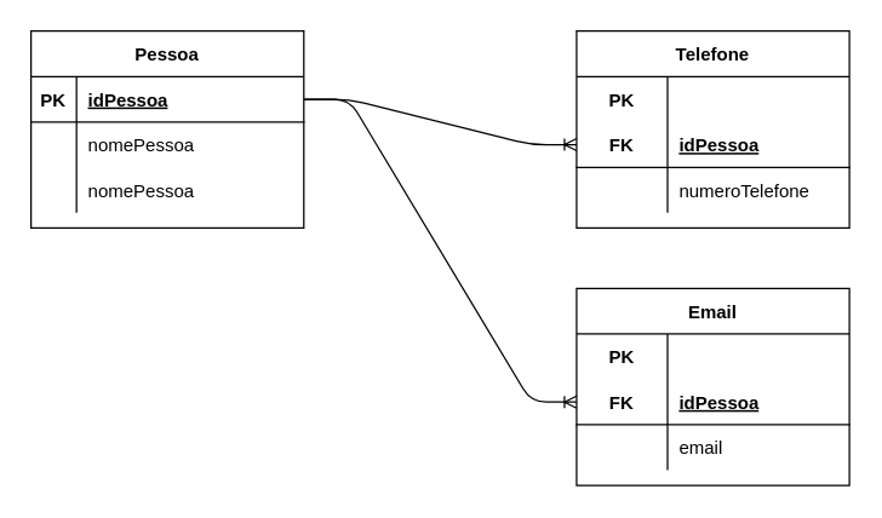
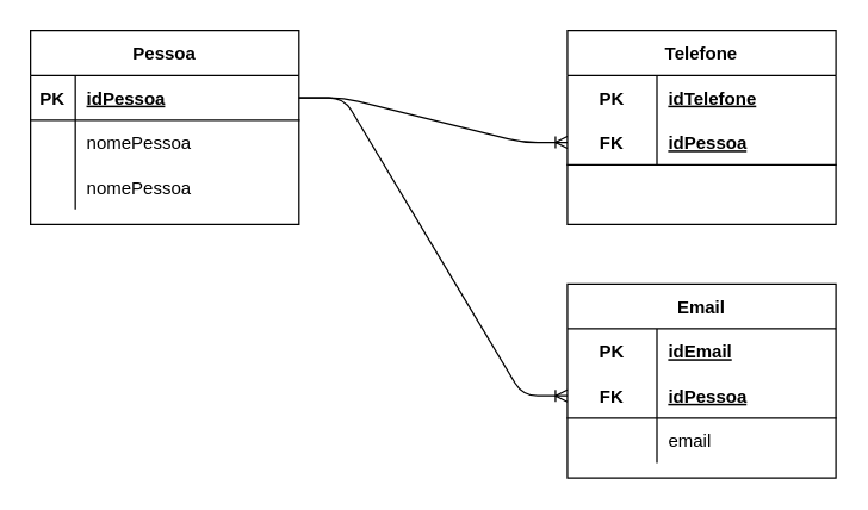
  <mxCell id="0" />
  <mxCell id="1" parent="0" />
  <mxCell id="2" value="Pessoa" style="shape=table;startSize=30;container=1;collapsible=1;childLayout=tableLayout;fixedRows=1;rowLines=0;fontStyle=1;align=center;resizeLast=1;" vertex="1" parent="1"><mxGeometry x="20" y="20" width="180" height="130" as="geometry" /></mxCell>
  <mxCell id="3" value="" style="shape=partialRectangle;collapsible=0;dropTarget=0;pointerEvents=0;fillColor=none;top=0;left=0;bottom=1;right=0;points=[[0,0.5],[1,0.5]];portConstraint=eastwest;" vertex="1" parent="2"><mxGeometry y="30" width="180" height="30" as="geometry" /></mxCell>
  <mxCell id="4" value="PK" style="shape=partialRectangle;connectable=0;fillColor=none;top=0;left=0;bottom=0;right=0;fontStyle=1;overflow=hidden;" vertex="1" parent="3"><mxGeometry width="30" height="30" as="geometry" /></mxCell>
  <mxCell id="5" value="idPessoa" style="shape=partialRectangle;connectable=0;fillColor=none;top=0;left=0;bottom=0;right=0;align=left;spacingLeft=6;fontStyle=5;overflow=hidden;" vertex="1" parent="3"><mxGeometry x="30" width="150" height="30" as="geometry" /></mxCell>
  <mxCell id="6" value="" style="shape=partialRectangle;collapsible=0;dropTarget=0;pointerEvents=0;fillColor=none;top=0;left=0;bottom=0;right=0;points=[[0,0.5],[1,0.5]];portConstraint=eastwest;" vertex="1" parent="2"><mxGeometry y="60" width="180" height="30" as="geometry" /></mxCell>
  <mxCell id="7" value="" style="shape=partialRectangle;connectable=0;fillColor=none;top=0;left=0;bottom=0;right=0;editable=1;overflow=hidden;" vertex="1" parent="6"><mxGeometry width="30" height="30" as="geometry" /></mxCell>
  <mxCell id="8" value="nomePessoa" style="shape=partialRectangle;connectable=0;fillColor=none;top=0;left=0;bottom=0;right=0;align=left;spacingLeft=6;overflow=hidden;" vertex="1" parent="6"><mxGeometry x="30" width="150" height="30" as="geometry" /></mxCell>
  <mxCell id="9" value="" style="shape=partialRectangle;collapsible=0;dropTarget=0;pointerEvents=0;fillColor=none;top=0;left=0;bottom=0;right=0;points=[[0,0.5],[1,0.5]];portConstraint=eastwest;" vertex="1" parent="2"><mxGeometry y="90" width="180" height="30" as="geometry" /></mxCell>
  <mxCell id="10" value="" style="shape=partialRectangle;connectable=0;fillColor=none;top=0;left=0;bottom=0;right=0;editable=1;overflow=hidden;" vertex="1" parent="9"><mxGeometry width="30" height="30" as="geometry" /></mxCell>
  <mxCell id="11" value="nomePessoa" style="shape=partialRectangle;connectable=0;fillColor=none;top=0;left=0;bottom=0;right=0;align=left;spacingLeft=6;overflow=hidden;" vertex="1" parent="9"><mxGeometry x="30" width="150" height="30" as="geometry" /></mxCell>
  <mxCell id="12" value="Email" style="shape=table;startSize=30;container=1;collapsible=1;childLayout=tableLayout;fixedRows=1;rowLines=0;fontStyle=1;align=center;resizeLast=1;" vertex="1" parent="1"><mxGeometry x="380" y="190" width="180" height="130" as="geometry" /></mxCell>
  <mxCell id="13" value="" style="shape=partialRectangle;collapsible=0;dropTarget=0;pointerEvents=0;fillColor=none;top=0;left=0;bottom=0;right=0;points=[[0,0.5],[1,0.5]];portConstraint=eastwest;" vertex="1" parent="12"><mxGeometry y="30" width="180" height="30" as="geometry" /></mxCell>
  <mxCell id="14" value="PK" style="shape=partialRectangle;connectable=0;fillColor=none;top=0;left=0;bottom=0;right=0;fontStyle=1;overflow=hidden;" vertex="1" parent="13"><mxGeometry width="60" height="30" as="geometry" /></mxCell>
+ <mxCell id="15" value="idEmail" style="shape=partialRectangle;connectable=0;fillColor=none;top=0;left=0;bottom=0;right=0;align=left;spacingLeft=6;fontStyle=5;overflow=hidden;" vertex="1" parent="13"><mxGeometry x="60" width="120" height="30" as="geometry" /></mxCell>
  <mxCell id="16" value="" style="shape=partialRectangle;collapsible=0;dropTarget=0;pointerEvents=0;fillColor=none;top=0;left=0;bottom=1;right=0;points=[[0,0.5],[1,0.5]];portConstraint=eastwest;" vertex="1" parent="12"><mxGeometry y="60" width="180" height="30" as="geometry" /></mxCell>
  <mxCell id="17" value="FK" style="shape=partialRectangle;connectable=0;fillColor=none;top=0;left=0;bottom=0;right=0;fontStyle=1;overflow=hidden;" vertex="1" parent="16"><mxGeometry width="60" height="30" as="geometry" /></mxCell>
  <mxCell id="18" value="idPessoa" style="shape=partialRectangle;connectable=0;fillColor=none;top=0;left=0;bottom=0;right=0;align=left;spacingLeft=6;fontStyle=5;overflow=hidden;" vertex="1" parent="16"><mxGeometry x="60" width="120" height="30" as="geometry" /></mxCell>
  <mxCell id="19" value="" style="shape=partialRectangle;collapsible=0;dropTarget=0;pointerEvents=0;fillColor=none;top=0;left=0;bottom=0;right=0;points=[[0,0.5],[1,0.5]];portConstraint=eastwest;" vertex="1" parent="12"><mxGeometry y="90" width="180" height="30" as="geometry" /></mxCell>
  <mxCell id="20" value="" style="shape=partialRectangle;connectable=0;fillColor=none;top=0;left=0;bottom=0;right=0;editable=1;overflow=hidden;" vertex="1" parent="19"><mxGeometry width="60" height="30" as="geometry" /></mxCell>
  <mxCell id="21" value="email" style="shape=partialRectangle;connectable=0;fillColor=none;top=0;left=0;bottom=0;right=0;align=left;spacingLeft=6;overflow=hidden;" vertex="1" parent="19"><mxGeometry x="60" width="120" height="30" as="geometry" /></mxCell>
  <mxCell id="22" value="Telefone" style="shape=table;startSize=30;container=1;collapsible=1;childLayout=tableLayout;fixedRows=1;rowLines=0;fontStyle=1;align=center;resizeLast=1;" vertex="1" parent="1"><mxGeometry x="380" y="20" width="180" height="130" as="geometry" /></mxCell>
  <mxCell id="23" value="" style="shape=partialRectangle;collapsible=0;dropTarget=0;pointerEvents=0;fillColor=none;top=0;left=0;bottom=0;right=0;points=[[0,0.5],[1,0.5]];portConstraint=eastwest;" vertex="1" parent="22"><mxGeometry y="30" width="180" height="30" as="geometry" /></mxCell>
  <mxCell id="24" value="PK" style="shape=partialRectangle;connectable=0;fillColor=none;top=0;left=0;bottom=0;right=0;fontStyle=1;overflow=hidden;" vertex="1" parent="23"><mxGeometry width="60" height="30" as="geometry" /></mxCell>
+ <mxCell id="25" value="idTelefone" style="shape=partialRectangle;connectable=0;fillColor=none;top=0;left=0;bottom=0;right=0;align=left;spacingLeft=6;fontStyle=5;overflow=hidden;" vertex="1" parent="23"><mxGeometry x="60" width="120" height="30" as="geometry" /></mxCell>
  <mxCell id="26" value="" style="shape=partialRectangle;collapsible=0;dropTarget=0;pointerEvents=0;fillColor=none;top=0;left=0;bottom=1;right=0;points=[[0,0.5],[1,0.5]];portConstraint=eastwest;" vertex="1" parent="22"><mxGeometry y="60" width="180" height="30" as="geometry" /></mxCell>
  <mxCell id="27" value="FK" style="shape=partialRectangle;connectable=0;fillColor=none;top=0;left=0;bottom=0;right=0;fontStyle=1;overflow=hidden;" vertex="1" parent="26"><mxGeometry width="60" height="30" as="geometry" /></mxCell>
  <mxCell id="28" value="idPessoa" style="shape=partialRectangle;connectable=0;fillColor=none;top=0;left=0;bottom=0;right=0;align=left;spacingLeft=6;fontStyle=5;overflow=hidden;" vertex="1" parent="26"><mxGeometry x="60" width="120" height="30" as="geometry" /></mxCell>
  <mxCell id="29" value="" style="shape=partialRectangle;collapsible=0;dropTarget=0;pointerEvents=0;fillColor=none;top=0;left=0;bottom=0;right=0;points=[[0,0.5],[1,0.5]];portConstraint=eastwest;" vertex="1" parent="22"><mxGeometry y="90" width="180" height="30" as="geometry" /></mxCell>
  <mxCell id="30" value="" style="shape=partialRectangle;connectable=0;fillColor=none;top=0;left=0;bottom=0;right=0;editable=1;overflow=hidden;" vertex="1" parent="29"><mxGeometry width="60" height="30" as="geometry" /></mxCell>
- <mxCell id="31" value="numeroTelefone" style="shape=partialRectangle;connectable=0;fillColor=none;top=0;left=0;bottom=0;right=0;align=left;spacingLeft=6;overflow=hidden;" vertex="1" parent="29"><mxGeometry x="60" width="120" height="30" as="geometry" /></mxCell>
  <mxCell id="32" value="" style="edgeStyle=entityRelationEdgeStyle;fontSize=12;html=1;endArrow=ERoneToMany;exitX=1;exitY=0.5;exitDx=0;exitDy=0;entryX=0;entryY=0.5;entryDx=0;entryDy=0;" edge="1" parent="1" source="3" target="26"><mxGeometry width="100" height="100" relative="1" as="geometry"><mxPoint x="220" y="210" as="sourcePoint" /><mxPoint x="320" y="110" as="targetPoint" /></mxGeometry></mxCell>
  <mxCell id="33" value="" style="edgeStyle=entityRelationEdgeStyle;fontSize=12;html=1;endArrow=ERoneToMany;exitX=1;exitY=0.5;exitDx=0;exitDy=0;entryX=0;entryY=0.5;entryDx=0;entryDy=0;" edge="1" parent="1" source="3" target="16"><mxGeometry width="100" height="100" relative="1" as="geometry"><mxPoint x="310" y="290" as="sourcePoint" /><mxPoint x="410" y="190" as="targetPoint" /></mxGeometry></mxCell>
